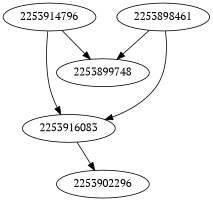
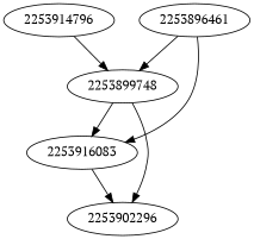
  strict digraph {
    fontname="PT Serif"
    node [fontname="PT Serif"]
    edge [fontname="PT Serif"]
    n1 [label=2253902296]
    2253899748
    2253916083
    2253914796
-   2253898461
-   2253914796 -> 2253916083
+   2253898461 [label=2253896461]
+   2253899748 -> n1
+   2253899748 -> 2253916083
    2253916083 -> n1
    2253914796 -> 2253899748
    2253898461 -> 2253899748
    2253898461 -> 2253916083
  }
